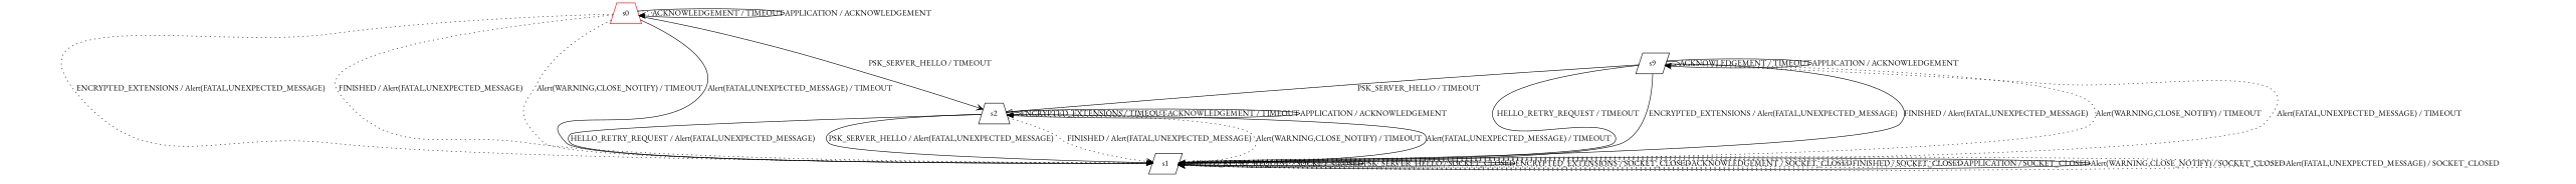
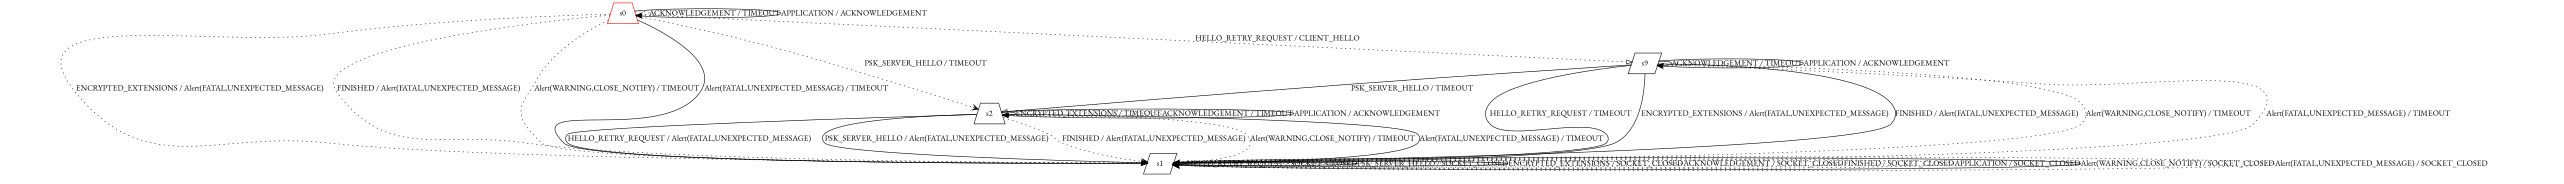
  digraph {
    fontname="EB Garamond"
    node [color=black fontname="EB Garamond" shape=trapezium]
    edge [arrowhead=vee fontname="EB Garamond" style=solid]
    n1 [color=red label=s0]
    n2 [label=s1 shape=parallelogram]
    n3 [label=s2]
    n4 [label=s9 shape=parallelogram]
    n1 -> n1 [label="ACKNOWLEDGEMENT / TIMEOUT" style=dotted]
    n1 -> n1 [arrowhead=normal label="APPLICATION / ACKNOWLEDGEMENT"]
    n1 -> n2 [arrowhead=normal label="ENCRYPTED_EXTENSIONS / Alert(FATAL,UNEXPECTED_MESSAGE)" style=dotted]
    n1 -> n2 [arrowhead=normal label="FINISHED / Alert(FATAL,UNEXPECTED_MESSAGE)" style=dotted]
    n1 -> n2 [arrowhead=onormal label="Alert(WARNING,CLOSE_NOTIFY) / TIMEOUT" style=dotted]
    n1 -> n2 [arrowhead=onormal label="Alert(FATAL,UNEXPECTED_MESSAGE) / TIMEOUT"]
-   n1 -> n3 [label="PSK_SERVER_HELLO / TIMEOUT"]
+   n1 -> n3 [label="PSK_SERVER_HELLO / TIMEOUT" style=dotted]
+   n1 -> n4 [arrowhead=onormal label="HELLO_RETRY_REQUEST / CLIENT_HELLO" style=dotted]
    n2 -> n2 [label="HELLO_RETRY_REQUEST / SOCKET_CLOSED"]
    n2 -> n2 [arrowhead=onormal label="PSK_SERVER_HELLO / SOCKET_CLOSED"]
    n2 -> n2 [label="ENCRYPTED_EXTENSIONS / SOCKET_CLOSED"]
    n2 -> n2 [label="ACKNOWLEDGEMENT / SOCKET_CLOSED" style=dotted]
    n2 -> n2 [label="FINISHED / SOCKET_CLOSED" style=dotted]
    n2 -> n2 [label="APPLICATION / SOCKET_CLOSED" style=dotted]
    n2 -> n2 [label="Alert(WARNING,CLOSE_NOTIFY) / SOCKET_CLOSED"]
    n2 -> n2 [arrowhead=onormal label="Alert(FATAL,UNEXPECTED_MESSAGE) / SOCKET_CLOSED" style=dotted]
    n3 -> n2 [arrowhead=normal label="HELLO_RETRY_REQUEST / Alert(FATAL,UNEXPECTED_MESSAGE)"]
    n3 -> n2 [label="PSK_SERVER_HELLO / Alert(FATAL,UNEXPECTED_MESSAGE)"]
    n3 -> n2 [label="FINISHED / Alert(FATAL,UNEXPECTED_MESSAGE)" style=dotted]
    n3 -> n2 [arrowhead=normal label="Alert(WARNING,CLOSE_NOTIFY) / TIMEOUT" style=dotted]
    n3 -> n2 [arrowhead=onormal label="Alert(FATAL,UNEXPECTED_MESSAGE) / TIMEOUT"]
    n3 -> n3 [arrowhead=onormal label="ENCRYPTED_EXTENSIONS / TIMEOUT"]
    n3 -> n3 [arrowhead=onormal label="ACKNOWLEDGEMENT / TIMEOUT" style=dotted]
    n3 -> n3 [arrowhead=normal label="APPLICATION / ACKNOWLEDGEMENT"]
    n4 -> n2 [arrowhead=normal label="HELLO_RETRY_REQUEST / TIMEOUT"]
    n4 -> n2 [arrowhead=normal label="ENCRYPTED_EXTENSIONS / Alert(FATAL,UNEXPECTED_MESSAGE)"]
    n4 -> n2 [label="FINISHED / Alert(FATAL,UNEXPECTED_MESSAGE)"]
    n4 -> n2 [arrowhead=onormal label="Alert(WARNING,CLOSE_NOTIFY) / TIMEOUT" style=dotted]
    n4 -> n2 [arrowhead=onormal label="Alert(FATAL,UNEXPECTED_MESSAGE) / TIMEOUT" style=dotted]
    n4 -> n3 [arrowhead=onormal label="PSK_SERVER_HELLO / TIMEOUT"]
    n4 -> n4 [arrowhead=normal label="ACKNOWLEDGEMENT / TIMEOUT"]
    n4 -> n4 [label="APPLICATION / ACKNOWLEDGEMENT"]
  }
